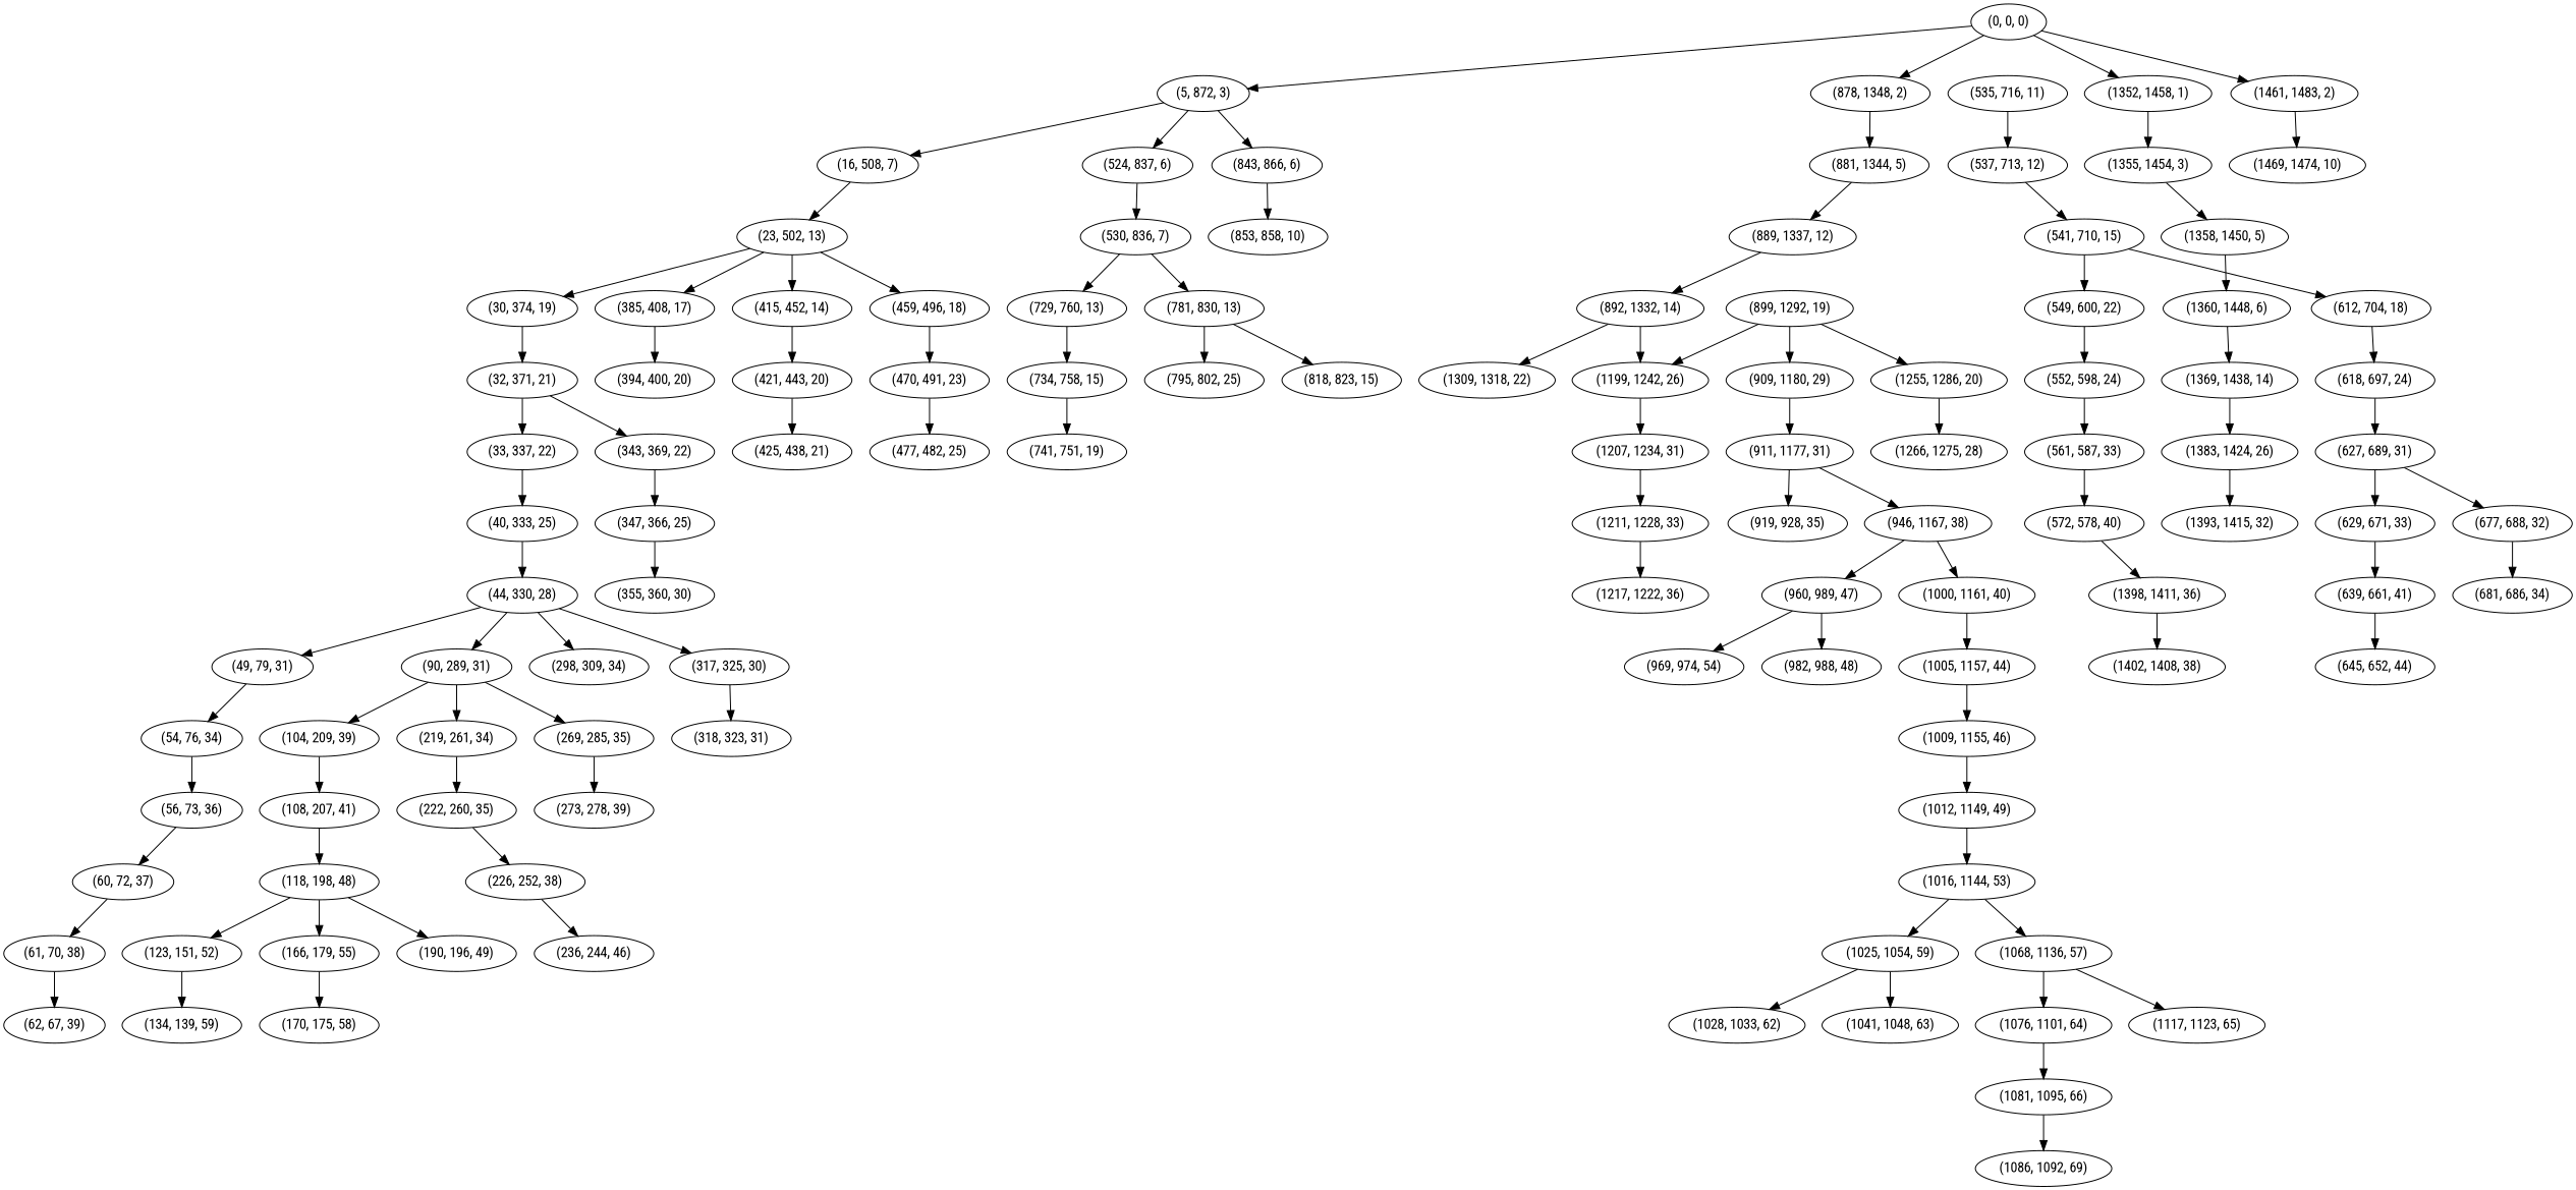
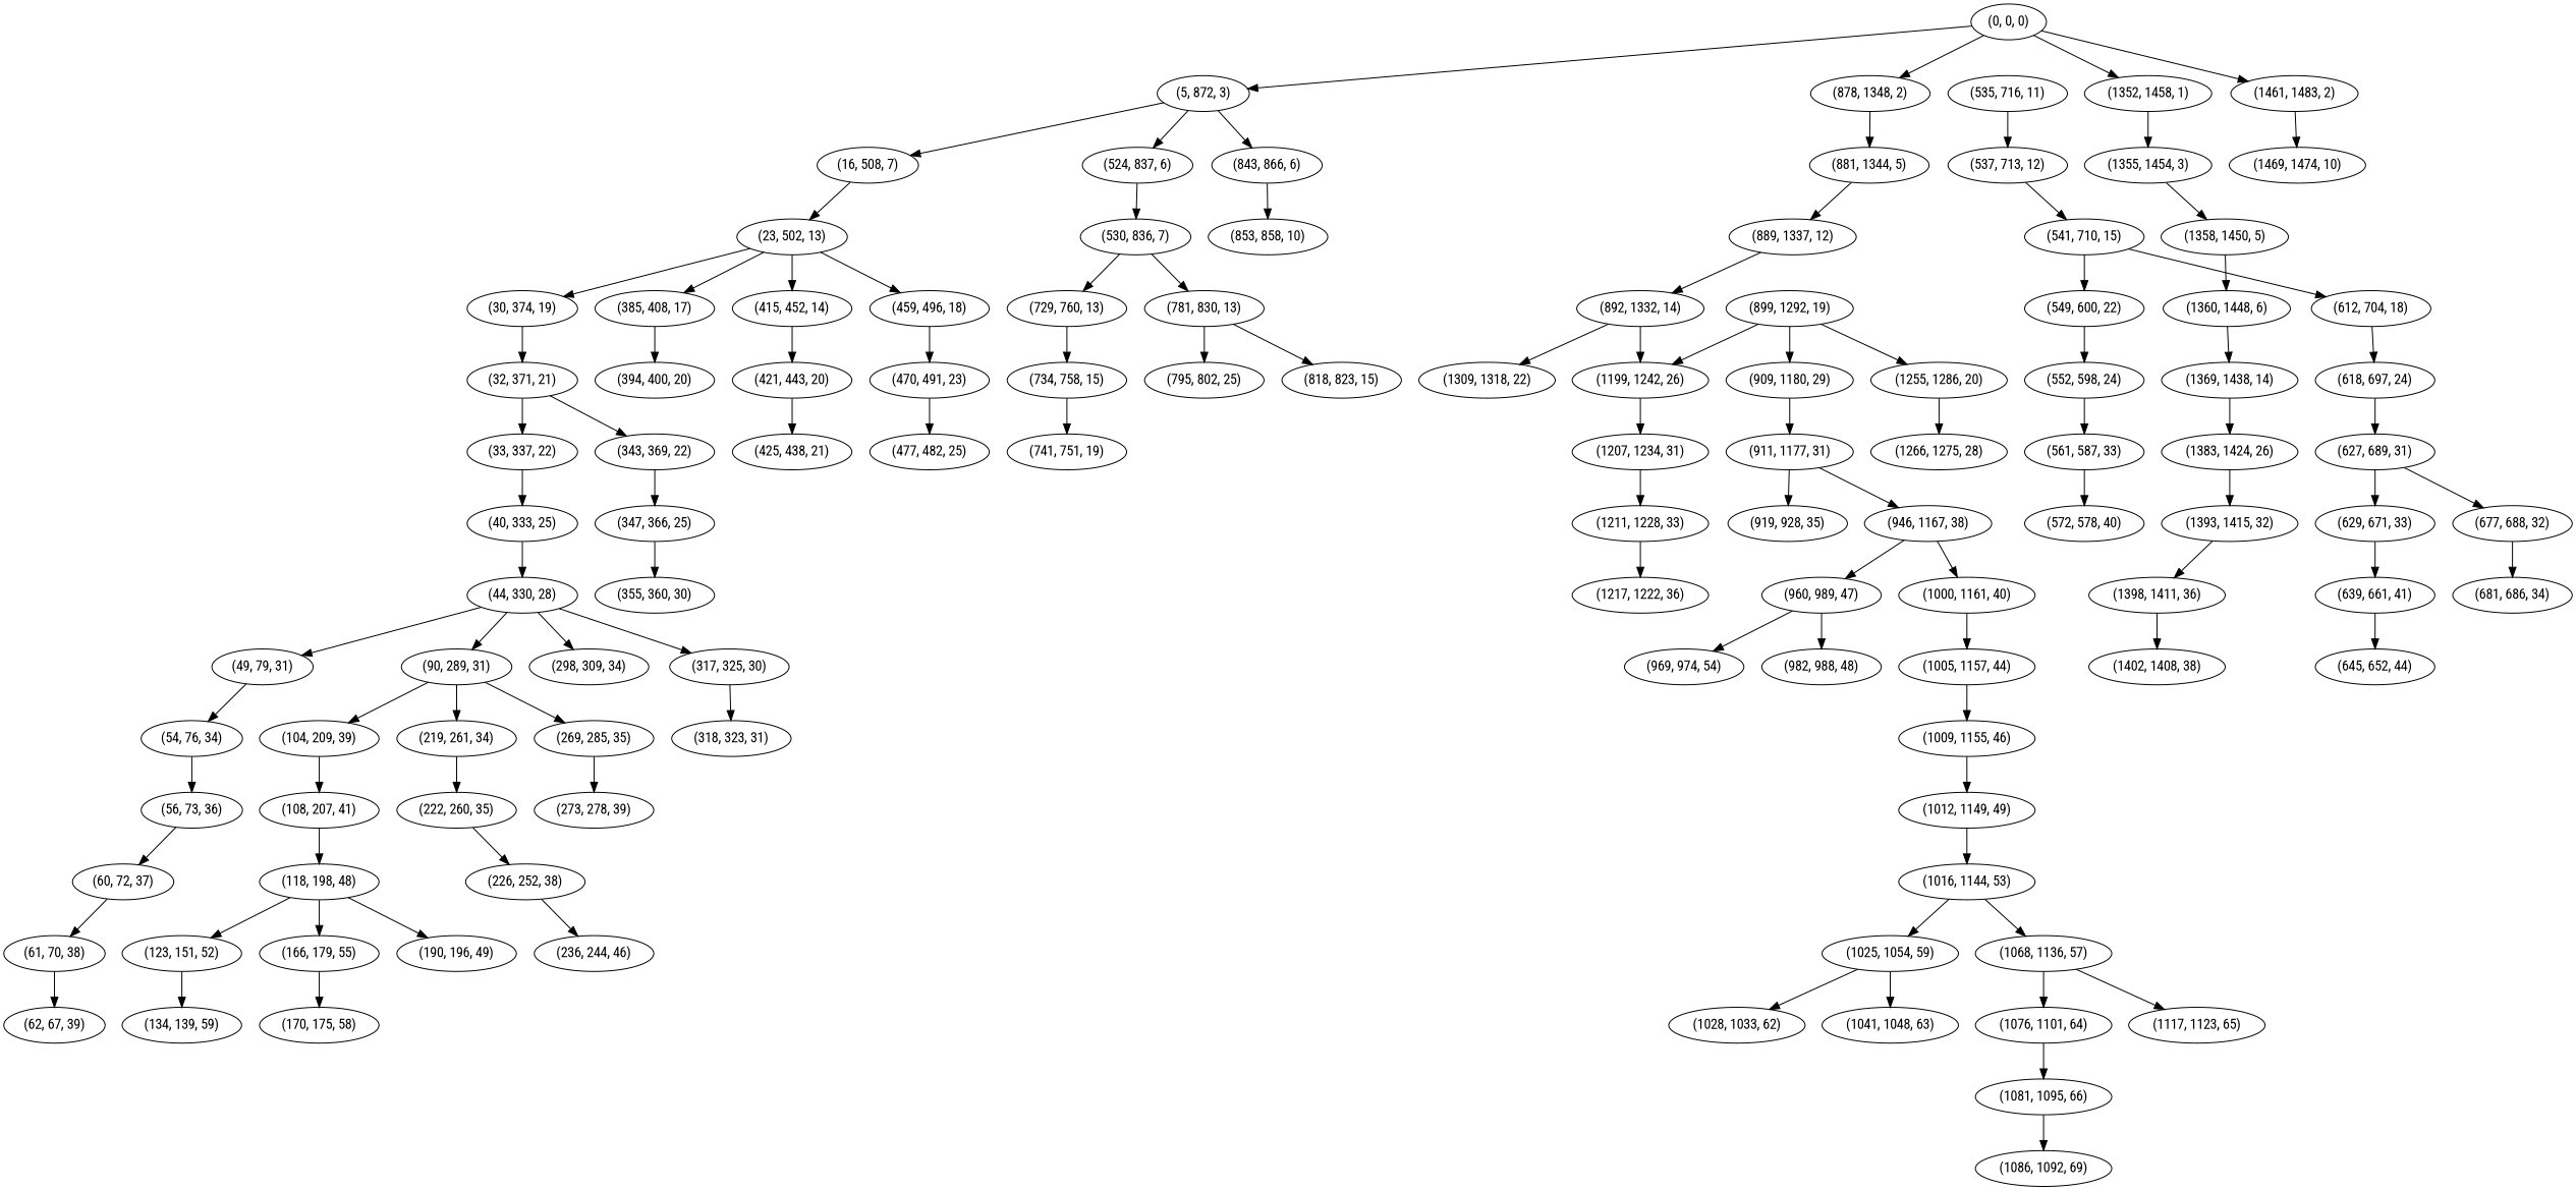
  digraph {
    fontname="Roboto Condensed"
    node [fontname="Roboto Condensed"]
    edge [fontname="Roboto Condensed"]
    "(0, 0, 0)"
    "(5, 872, 3)"
    "(878, 1348, 2)"
    "(1352, 1458, 1)"
    "(1461, 1483, 2)"
    "(16, 508, 7)"
    "(524, 837, 6)"
    "(843, 866, 6)"
    "(881, 1344, 5)"
    "(1355, 1454, 3)"
    "(1469, 1474, 10)"
    "(23, 502, 13)"
    "(530, 836, 7)"
    "(853, 858, 10)"
    "(30, 374, 19)"
    "(385, 408, 17)"
    "(415, 452, 14)"
    "(459, 496, 18)"
    "(32, 371, 21)"
    "(394, 400, 20)"
    "(421, 443, 20)"
    "(470, 491, 23)"
    "(33, 337, 22)"
    "(343, 369, 22)"
    "(40, 333, 25)"
    "(347, 366, 25)"
    "(44, 330, 28)"
    "(49, 79, 31)"
    "(90, 289, 31)"
    "(298, 309, 34)"
    "(317, 325, 30)"
    "(54, 76, 34)"
    "(104, 209, 39)"
    "(219, 261, 34)"
    "(269, 285, 35)"
    "(318, 323, 31)"
    "(56, 73, 36)"
    "(60, 72, 37)"
    "(61, 70, 38)"
    "(62, 67, 39)"
    "(108, 207, 41)"
    "(222, 260, 35)"
    "(273, 278, 39)"
    "(118, 198, 48)"
    "(123, 151, 52)"
    "(166, 179, 55)"
    "(190, 196, 49)"
    "(134, 139, 59)"
    "(170, 175, 58)"
    "(226, 252, 38)"
    "(236, 244, 46)"
    "(355, 360, 30)"
    "(425, 438, 21)"
    "(477, 482, 25)"
    "(729, 760, 13)"
    "(781, 830, 13)"
    "(535, 716, 11)"
    "(537, 713, 12)"
    "(734, 758, 15)"
    "(795, 802, 25)"
    "(818, 823, 15)"
    "(541, 710, 15)"
    "(549, 600, 22)"
    "(612, 704, 18)"
    "(552, 598, 24)"
    "(618, 697, 24)"
    "(561, 587, 33)"
    "(572, 578, 40)"
    "(627, 689, 31)"
    "(629, 671, 33)"
    "(677, 688, 32)"
    "(639, 661, 41)"
    "(681, 686, 34)"
    "(645, 652, 44)"
    "(741, 751, 19)"
    "(889, 1337, 12)"
    "(892, 1332, 14)"
    "(1309, 1318, 22)"
    "(1199, 1242, 26)"
    "(899, 1292, 19)"
    "(909, 1180, 29)"
    "(1255, 1286, 20)"
    "(911, 1177, 31)"
    "(1207, 1234, 31)"
    "(1266, 1275, 28)"
    "(919, 928, 35)"
    "(946, 1167, 38)"
    "(960, 989, 47)"
    "(1000, 1161, 40)"
    "(969, 974, 54)"
    "(982, 988, 48)"
    "(1005, 1157, 44)"
    "(1009, 1155, 46)"
    "(1012, 1149, 49)"
    "(1016, 1144, 53)"
    "(1025, 1054, 59)"
    "(1068, 1136, 57)"
    "(1028, 1033, 62)"
    "(1041, 1048, 63)"
    "(1076, 1101, 64)"
    "(1117, 1123, 65)"
    "(1081, 1095, 66)"
    "(1086, 1092, 69)"
    "(1211, 1228, 33)"
    "(1217, 1222, 36)"
    "(1358, 1450, 5)"
    "(1360, 1448, 6)"
    "(1369, 1438, 14)"
    "(1383, 1424, 26)"
    "(1393, 1415, 32)"
    "(1398, 1411, 36)"
    "(1402, 1408, 38)"
    "(0, 0, 0)" -> "(5, 872, 3)"
    "(0, 0, 0)" -> "(878, 1348, 2)"
    "(0, 0, 0)" -> "(1352, 1458, 1)"
    "(0, 0, 0)" -> "(1461, 1483, 2)"
    "(5, 872, 3)" -> "(16, 508, 7)"
    "(5, 872, 3)" -> "(524, 837, 6)"
    "(5, 872, 3)" -> "(843, 866, 6)"
    "(878, 1348, 2)" -> "(881, 1344, 5)"
    "(1352, 1458, 1)" -> "(1355, 1454, 3)"
    "(1461, 1483, 2)" -> "(1469, 1474, 10)"
    "(16, 508, 7)" -> "(23, 502, 13)"
    "(524, 837, 6)" -> "(530, 836, 7)"
    "(843, 866, 6)" -> "(853, 858, 10)"
    "(881, 1344, 5)" -> "(889, 1337, 12)"
    "(1355, 1454, 3)" -> "(1358, 1450, 5)"
    "(23, 502, 13)" -> "(30, 374, 19)"
    "(23, 502, 13)" -> "(385, 408, 17)"
    "(23, 502, 13)" -> "(415, 452, 14)"
    "(23, 502, 13)" -> "(459, 496, 18)"
    "(530, 836, 7)" -> "(729, 760, 13)"
    "(530, 836, 7)" -> "(781, 830, 13)"
    "(30, 374, 19)" -> "(32, 371, 21)"
    "(385, 408, 17)" -> "(394, 400, 20)"
    "(415, 452, 14)" -> "(421, 443, 20)"
    "(459, 496, 18)" -> "(470, 491, 23)"
    "(32, 371, 21)" -> "(33, 337, 22)"
    "(32, 371, 21)" -> "(343, 369, 22)"
    "(421, 443, 20)" -> "(425, 438, 21)"
    "(470, 491, 23)" -> "(477, 482, 25)"
    "(33, 337, 22)" -> "(40, 333, 25)"
    "(343, 369, 22)" -> "(347, 366, 25)"
    "(40, 333, 25)" -> "(44, 330, 28)"
    "(347, 366, 25)" -> "(355, 360, 30)"
    "(44, 330, 28)" -> "(49, 79, 31)"
    "(44, 330, 28)" -> "(90, 289, 31)"
    "(44, 330, 28)" -> "(298, 309, 34)"
    "(44, 330, 28)" -> "(317, 325, 30)"
    "(49, 79, 31)" -> "(54, 76, 34)"
    "(90, 289, 31)" -> "(104, 209, 39)"
    "(90, 289, 31)" -> "(219, 261, 34)"
    "(90, 289, 31)" -> "(269, 285, 35)"
    "(317, 325, 30)" -> "(318, 323, 31)"
    "(54, 76, 34)" -> "(56, 73, 36)"
    "(104, 209, 39)" -> "(108, 207, 41)"
    "(219, 261, 34)" -> "(222, 260, 35)"
    "(269, 285, 35)" -> "(273, 278, 39)"
    "(56, 73, 36)" -> "(60, 72, 37)"
    "(60, 72, 37)" -> "(61, 70, 38)"
    "(61, 70, 38)" -> "(62, 67, 39)"
    "(108, 207, 41)" -> "(118, 198, 48)"
    "(222, 260, 35)" -> "(226, 252, 38)"
    "(118, 198, 48)" -> "(123, 151, 52)"
    "(118, 198, 48)" -> "(166, 179, 55)"
    "(118, 198, 48)" -> "(190, 196, 49)"
    "(123, 151, 52)" -> "(134, 139, 59)"
    "(166, 179, 55)" -> "(170, 175, 58)"
    "(226, 252, 38)" -> "(236, 244, 46)"
    "(729, 760, 13)" -> "(734, 758, 15)"
    "(781, 830, 13)" -> "(795, 802, 25)"
    "(781, 830, 13)" -> "(818, 823, 15)"
    "(535, 716, 11)" -> "(537, 713, 12)"
    "(537, 713, 12)" -> "(541, 710, 15)"
    "(734, 758, 15)" -> "(741, 751, 19)"
    "(541, 710, 15)" -> "(549, 600, 22)"
    "(541, 710, 15)" -> "(612, 704, 18)"
    "(549, 600, 22)" -> "(552, 598, 24)"
    "(612, 704, 18)" -> "(618, 697, 24)"
    "(552, 598, 24)" -> "(561, 587, 33)"
    "(618, 697, 24)" -> "(627, 689, 31)"
    "(561, 587, 33)" -> "(572, 578, 40)"
    "(627, 689, 31)" -> "(629, 671, 33)"
    "(627, 689, 31)" -> "(677, 688, 32)"
    "(629, 671, 33)" -> "(639, 661, 41)"
    "(677, 688, 32)" -> "(681, 686, 34)"
    "(639, 661, 41)" -> "(645, 652, 44)"
    "(889, 1337, 12)" -> "(892, 1332, 14)"
    "(892, 1332, 14)" -> "(1309, 1318, 22)"
    "(892, 1332, 14)" -> "(1199, 1242, 26)"
    "(1199, 1242, 26)" -> "(1207, 1234, 31)"
    "(899, 1292, 19)" -> "(1199, 1242, 26)"
    "(899, 1292, 19)" -> "(909, 1180, 29)"
    "(899, 1292, 19)" -> "(1255, 1286, 20)"
    "(909, 1180, 29)" -> "(911, 1177, 31)"
    "(1255, 1286, 20)" -> "(1266, 1275, 28)"
    "(911, 1177, 31)" -> "(919, 928, 35)"
    "(911, 1177, 31)" -> "(946, 1167, 38)"
    "(1207, 1234, 31)" -> "(1211, 1228, 33)"
    "(946, 1167, 38)" -> "(960, 989, 47)"
    "(946, 1167, 38)" -> "(1000, 1161, 40)"
    "(960, 989, 47)" -> "(969, 974, 54)"
    "(960, 989, 47)" -> "(982, 988, 48)"
    "(1000, 1161, 40)" -> "(1005, 1157, 44)"
    "(1005, 1157, 44)" -> "(1009, 1155, 46)"
    "(1009, 1155, 46)" -> "(1012, 1149, 49)"
    "(1012, 1149, 49)" -> "(1016, 1144, 53)"
    "(1016, 1144, 53)" -> "(1025, 1054, 59)"
    "(1016, 1144, 53)" -> "(1068, 1136, 57)"
    "(1025, 1054, 59)" -> "(1028, 1033, 62)"
    "(1025, 1054, 59)" -> "(1041, 1048, 63)"
    "(1068, 1136, 57)" -> "(1076, 1101, 64)"
    "(1068, 1136, 57)" -> "(1117, 1123, 65)"
    "(1076, 1101, 64)" -> "(1081, 1095, 66)"
    "(1081, 1095, 66)" -> "(1086, 1092, 69)"
    "(1211, 1228, 33)" -> "(1217, 1222, 36)"
    "(1358, 1450, 5)" -> "(1360, 1448, 6)"
    "(1360, 1448, 6)" -> "(1369, 1438, 14)"
    "(1369, 1438, 14)" -> "(1383, 1424, 26)"
    "(1383, 1424, 26)" -> "(1393, 1415, 32)"
-   "(572, 578, 40)" -> "(1398, 1411, 36)"
+   "(1393, 1415, 32)" -> "(1398, 1411, 36)"
    "(1398, 1411, 36)" -> "(1402, 1408, 38)"
  }
